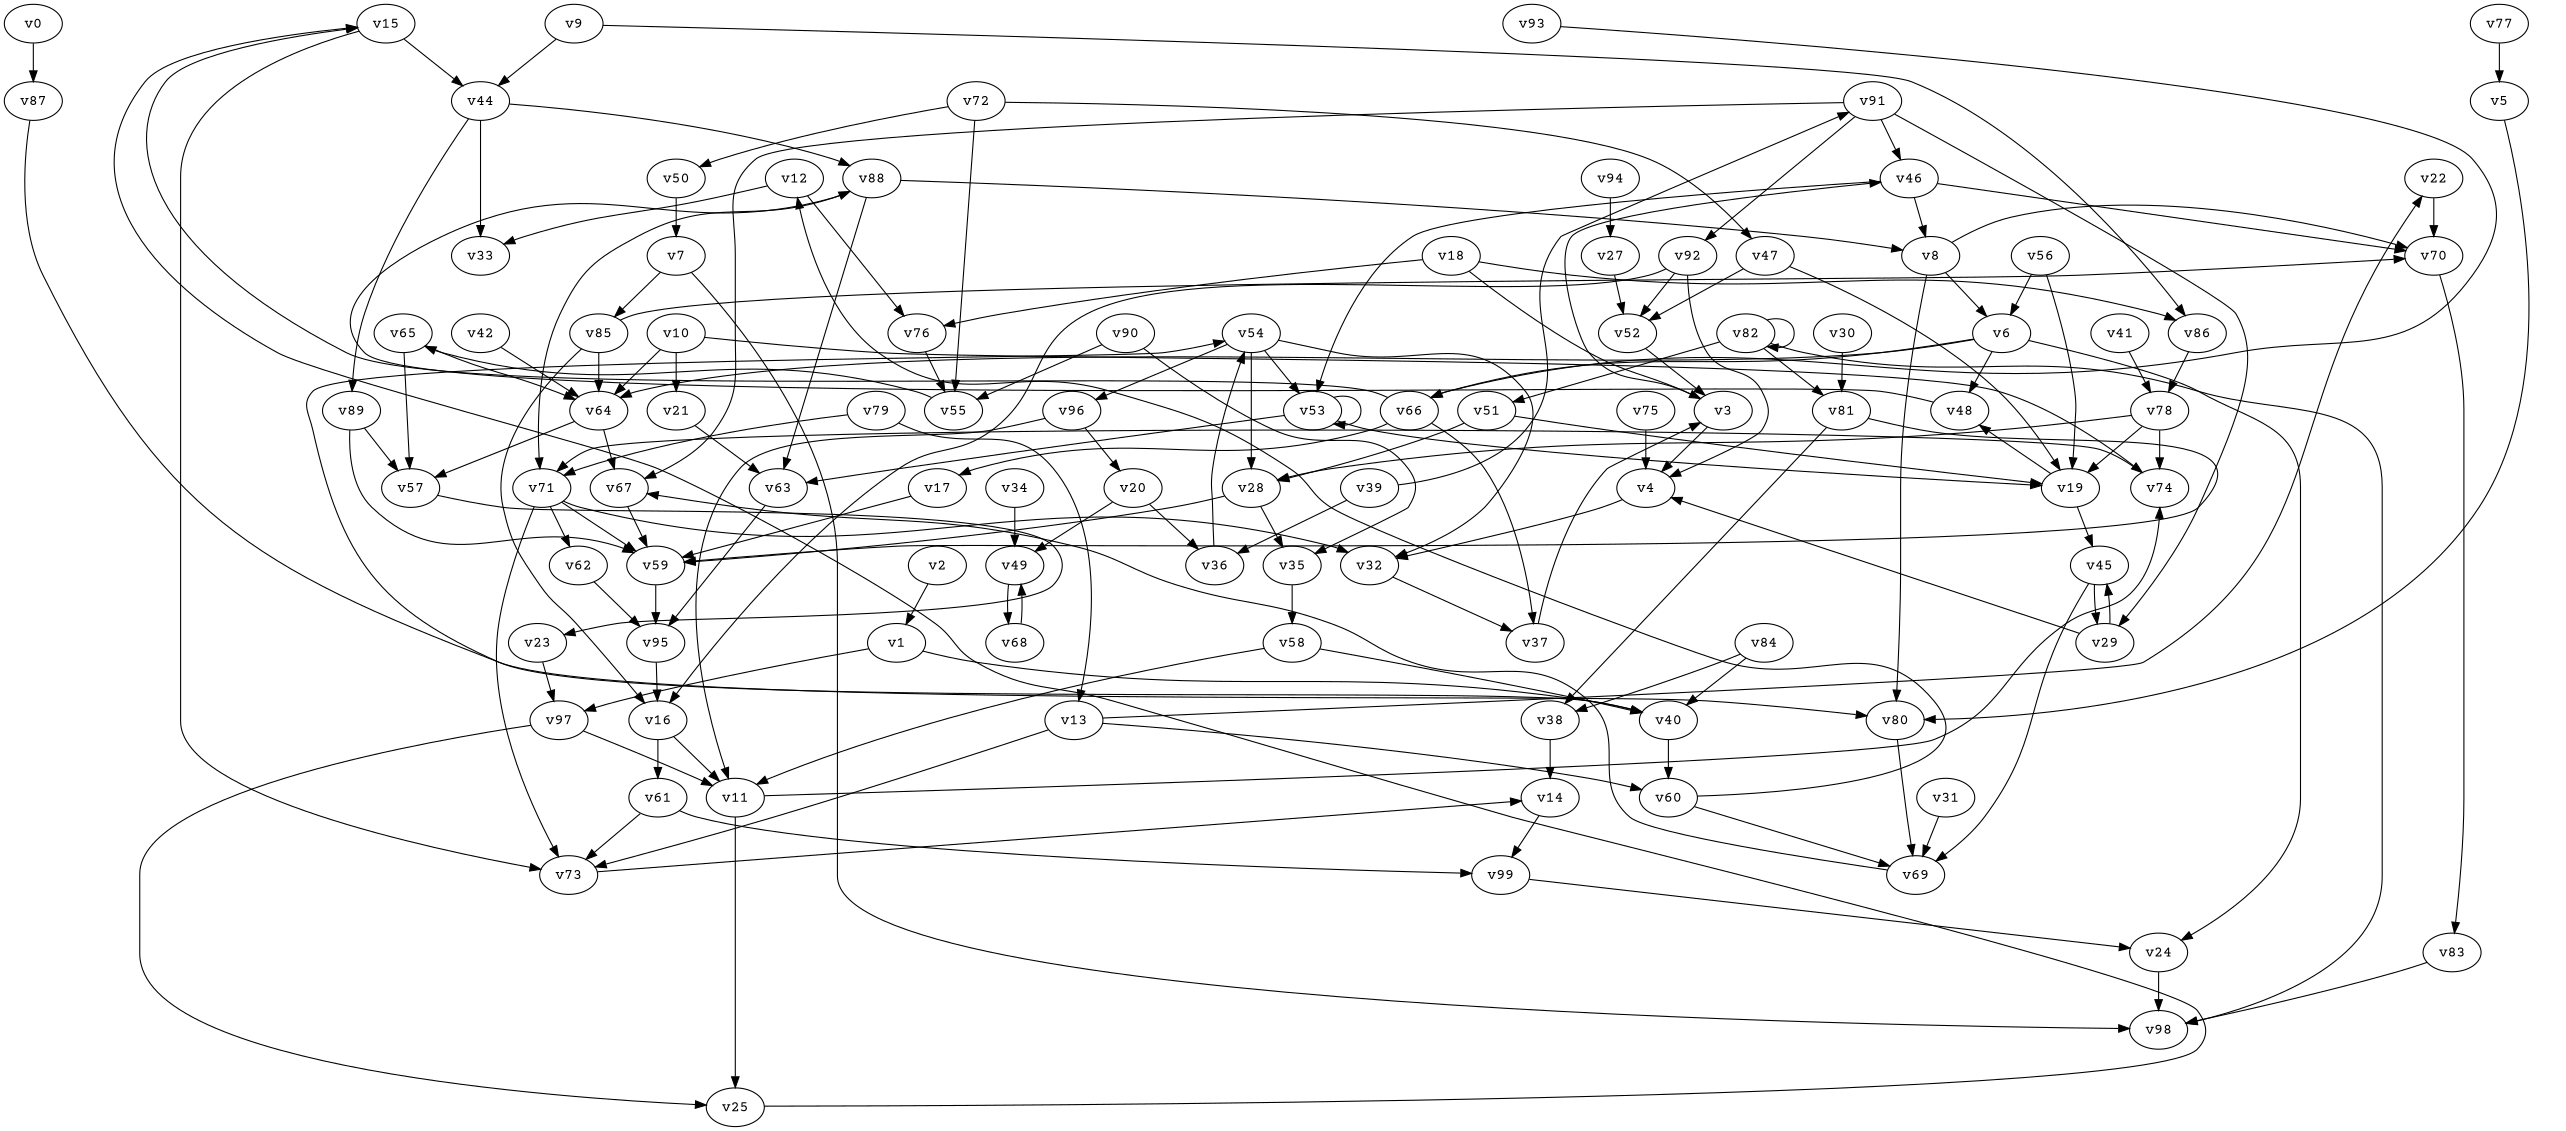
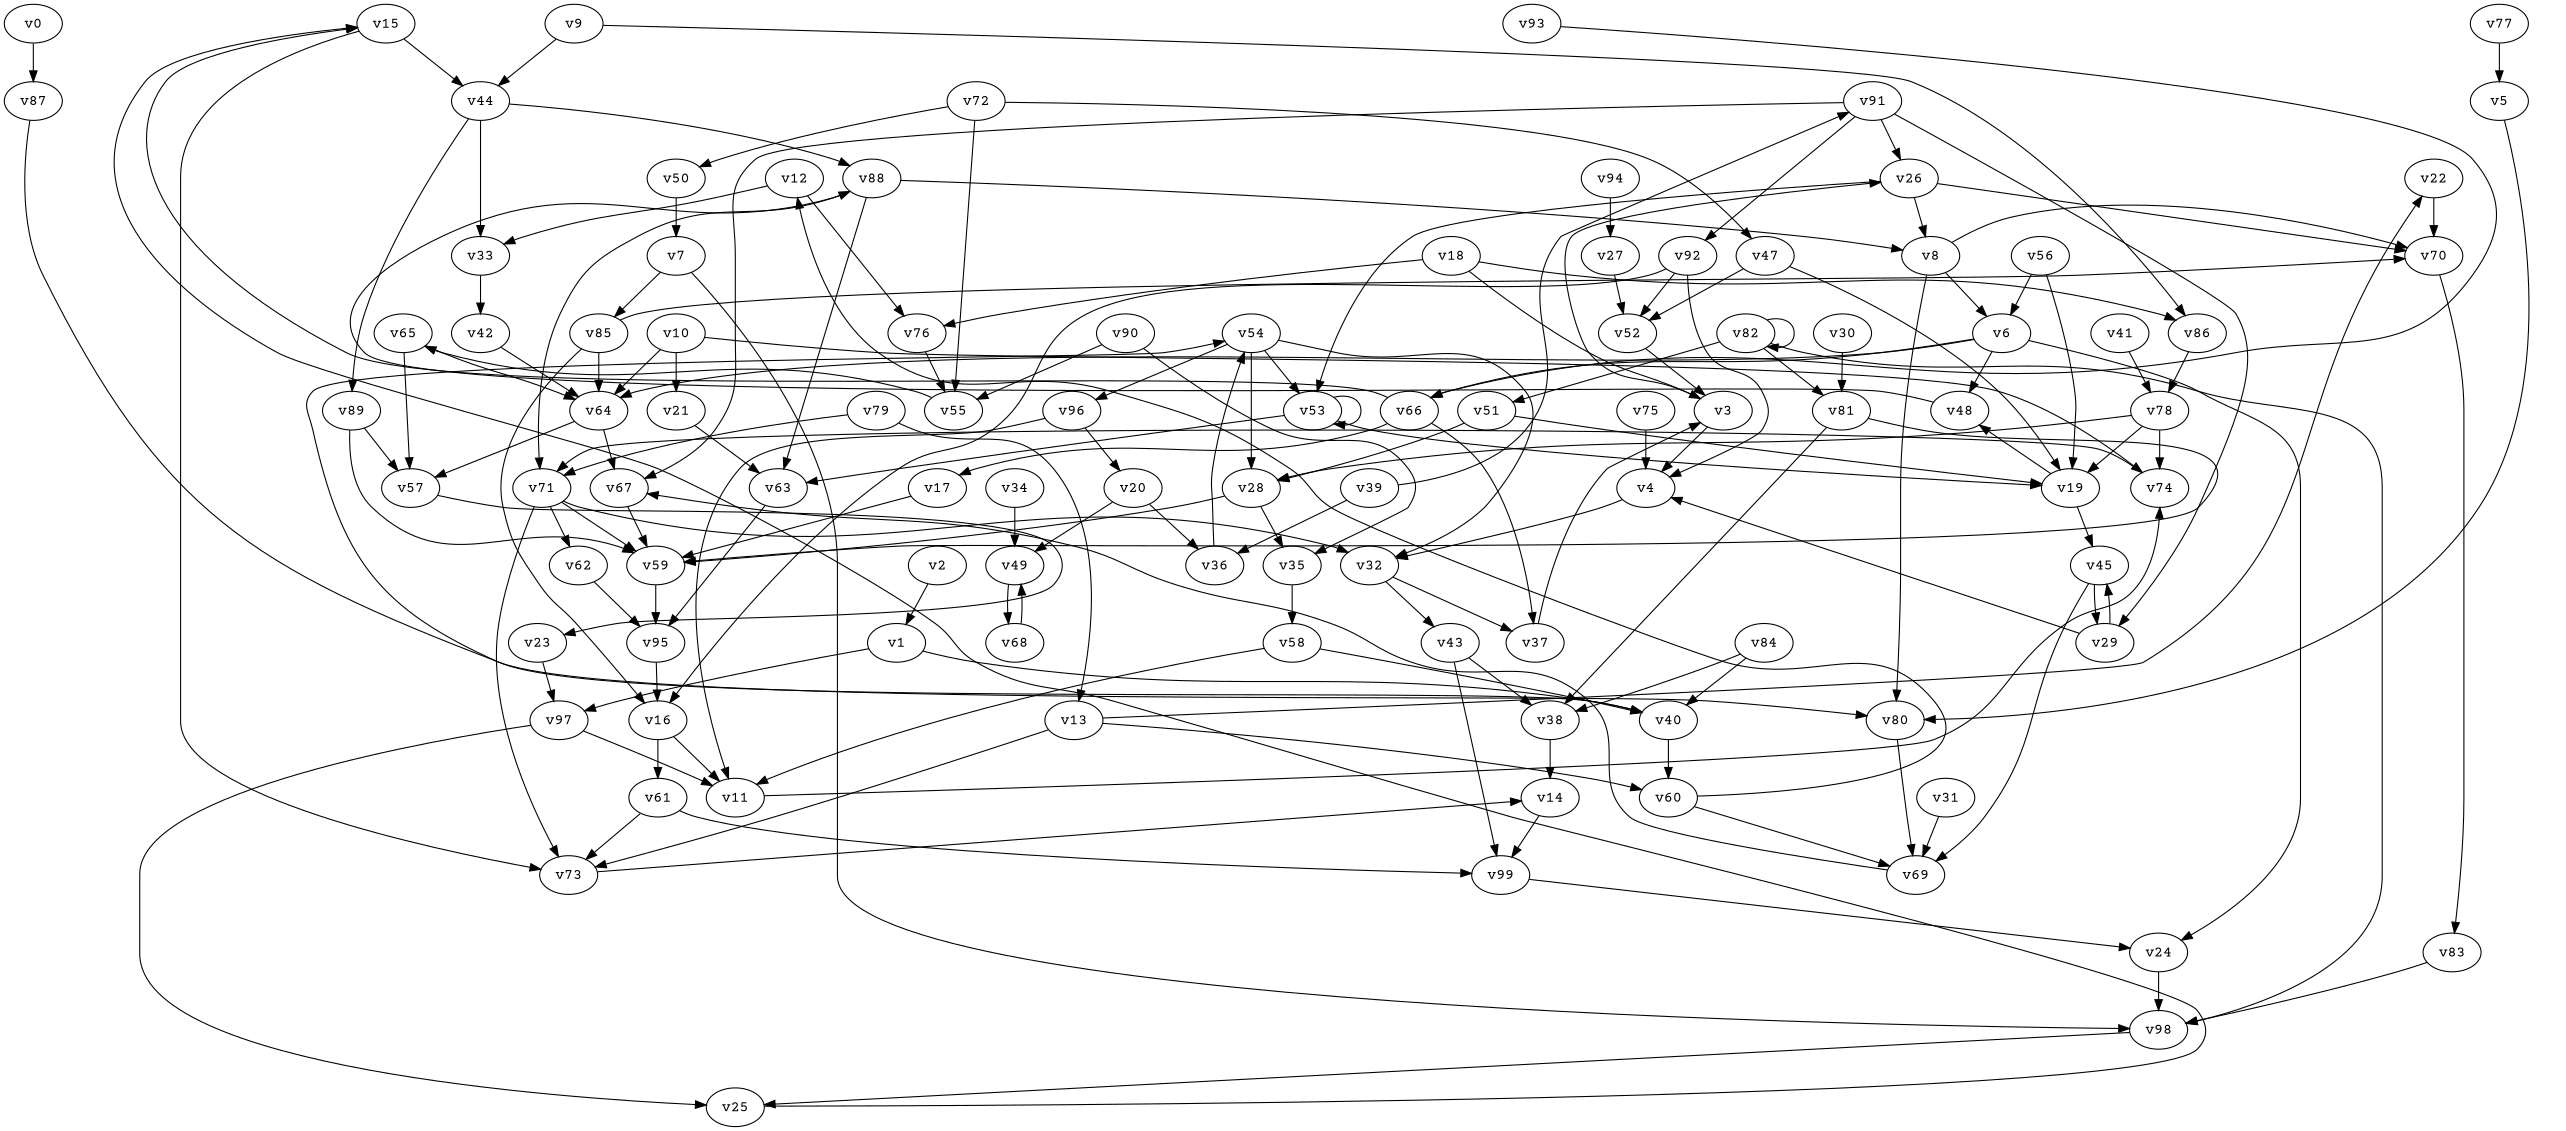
  digraph {
    fontname="Courier Prime"
    node [fontname="Courier Prime" player=1]
    edge [fontname="Courier Prime"]
    v0 [player=0]
    v87
    v80
    v40 [player=0]
    v1
    v97
    v60 [player=0]
    v54
    v11
    v25 [player=0]
    v2 [player=0]
    v3 [player=0]
    v4
-   v46
+   v46 [label=v26]
    v32
    v8
    v70
    v53 [player=0]
    v37
+   v43
    v5 [player=0]
    v69 [player=0]
    v6
    v24
    v48
    v64 [player=0]
    v66 [player=0]
    v98
    v88 [player=0]
    v57
    v67
    v15 [player=0]
    v17 [player=0]
    v7 [player=0]
    v85
    v16 [player=0]
    v83 [player=0]
    v9 [player=0]
    v44
    v86
    v33 [player=0]
    v89 [player=0]
    v78 [player=0]
    v10
    v21
    v74 [player=0]
    v63
    v71
    v12 [player=0]
    v76 [player=0]
    v42
    v55
    v13 [player=0]
    v22
    v73
    v14
    v99 [player=0]
    v61
    v59 [player=0]
    v95
    v18 [player=0]
    v19
    v45
    v29
    v20 [player=0]
    v36 [player=0]
    v49 [player=0]
    v68 [player=0]
    v23
    v27
    v52
    v28
    v35 [player=0]
    v58
    v30
    v81
    v38 [player=0]
    v31
    v34 [player=0]
    v96
    v39
    v91 [player=0]
    v92
    v41 [player=0]
    v47 [player=0]
    v50 [player=0]
    v51
    v65 [player=0]
    v56
    v62
    v72
    v75 [player=0]
    v77
    v79 [player=0]
    v82 [player=0]
    v84
    v90
    v93 [player=0]
    v94 [player=0]
    v0 -> v87
    v87 -> v80 [constraint="t mod 3 == 2"]
    v80 -> v69
    v40 -> v60
    v40 -> v54 [constraint="t < 12"]
    v1 -> v40
    v1 -> v97
    v97 -> v11
    v97 -> v25
    v60 -> v69
    v60 -> v12 [constraint="t >= 3"]
    v54 -> v32
    v54 -> v53
    v54 -> v28
    v54 -> v96
    v11 -> v74 [constraint="t mod 2 == 1"]
    v25 -> v15 [constraint="t < 11"]
    v2 -> v1
    v3 -> v4
    v3 -> v46 [constraint="t < 8"]
    v4 -> v32
    v46 -> v8
    v46 -> v70
    v46 -> v53
    v32 -> v37
+   v32 -> v43
    v8 -> v80
    v8 -> v70 [constraint="t mod 4 == 2"]
    v8 -> v6
    v70 -> v83
    v53 -> v53 [constraint="t >= 2"]
    v53 -> v63
    v53 -> v19
    v37 -> v3 [constraint="t >= 1"]
+   v43 -> v99
+   v43 -> v38
    v5 -> v80 [constraint="t mod 5 == 3"]
    v69 -> v67 [constraint="t < 7"]
    v6 -> v24
    v6 -> v48
    v6 -> v64 [constraint="t < 15"]
    v6 -> v66
    v24 -> v98
    v48 -> v88 [constraint="t mod 5 == 1"]
    v64 -> v57
    v64 -> v67
    v66 -> v37
    v66 -> v15 [constraint="t < 12"]
    v66 -> v17
-   v11 -> v25
+   v98 -> v25
    v88 -> v8
    v88 -> v63
    v88 -> v71
    v57 -> v23 [constraint="t >= 4"]
    v67 -> v59
    v15 -> v44
    v15 -> v73
    v17 -> v59
    v7 -> v98
    v7 -> v85
    v85 -> v70 [constraint="t >= 3"]
    v85 -> v64
    v85 -> v16
    v16 -> v11
    v16 -> v61
    v83 -> v98
    v9 -> v44
    v9 -> v86
    v44 -> v88
    v44 -> v33
    v44 -> v89
    v86 -> v78
+   v33 -> v42
    v89 -> v57
    v89 -> v59
    v78 -> v74
    v78 -> v19
    v78 -> v28
    v10 -> v64
    v10 -> v21
    v10 -> v74 [constraint="t mod 3 == 1"]
    v21 -> v63 [constraint="t >= 4"]
    v74 -> v71 [constraint="t mod 4 == 2"]
    v63 -> v95
    v71 -> v32
    v71 -> v73
    v71 -> v59
    v71 -> v62
    v12 -> v33
    v12 -> v76
    v76 -> v55
    v42 -> v64
    v55 -> v65 [constraint="t < 8"]
    v13 -> v60
    v13 -> v22 [constraint="t mod 3 == 0"]
    v13 -> v73
    v22 -> v70
    v73 -> v14 [constraint="t mod 2 == 0"]
    v14 -> v99
    v99 -> v24
    v61 -> v73
    v61 -> v99
    v59 -> v95
    v95 -> v16
    v18 -> v3
    v18 -> v86
    v18 -> v76
    v19 -> v48 [constraint="t < 6"]
    v19 -> v45
    v45 -> v69
    v45 -> v29
    v29 -> v4 [constraint="t < 15"]
    v29 -> v45
    v20 -> v36
    v20 -> v49
    v36 -> v54
    v49 -> v68
    v68 -> v49 [constraint="t mod 4 == 1"]
    v23 -> v97
    v27 -> v52
    v52 -> v3
    v28 -> v59
    v28 -> v35
    v35 -> v58
    v58 -> v40
    v58 -> v11
    v30 -> v81
    v81 -> v59 [constraint="t mod 3 == 1"]
    v81 -> v38
    v38 -> v14
    v31 -> v69
    v34 -> v49
    v96 -> v11
    v96 -> v20
    v39 -> v36
    v39 -> v91 [constraint="t < 13"]
    v91 -> v46
    v91 -> v67
    v91 -> v29
    v91 -> v92
    v92 -> v4
    v92 -> v16
    v92 -> v52
    v41 -> v78
    v47 -> v19
    v47 -> v52
    v50 -> v7
    v51 -> v19
    v51 -> v28
    v65 -> v64
    v65 -> v57
    v56 -> v6
    v56 -> v19
    v62 -> v95
    v72 -> v55
    v72 -> v47
    v72 -> v50
    v75 -> v4
    v77 -> v5
    v79 -> v71
    v79 -> v13
    v82 -> v98
    v82 -> v81
    v82 -> v51
    v82 -> v82
    v84 -> v40
    v84 -> v38
    v90 -> v55
    v90 -> v35
    v93 -> v66 [constraint="t < 15"]
    v94 -> v27
  }
